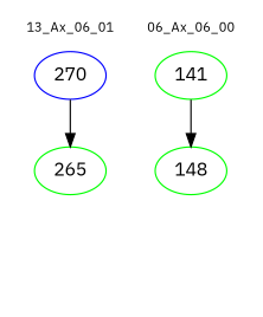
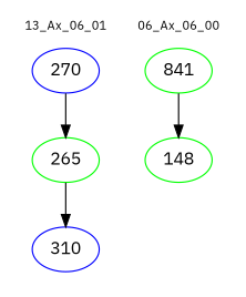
  digraph {
    fontname="IBM Plex Sans"
    node [color=green fontname="IBM Plex Sans"]
    edge [color=black fontname="IBM Plex Sans"]
    n1 [color=blue label=270]
    n2 [label=265]
-   n4 [label=141]
+   n3 [color=blue label=310]
+   n4 [label=841]
    n5 [label=148]
    subgraph cluster_1 {
      color=white
      fontsize=10
      label="13_Ax_06_01"
      n1
      n2
+     n3
    }
    subgraph cluster_2 {
      color=white
      fontsize=10
      label="06_Ax_06_00"
      n4
      n5
    }
    n1 -> n2
+   n2 -> n3
    n4 -> n5
  }
